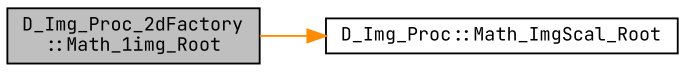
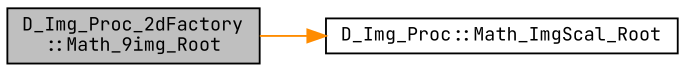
  digraph {
    rankdir=LR
    fontname="JetBrains Mono"
    node [color=black fontname="JetBrains Mono" fontsize=10 shape=record style=filled]
-   n1 [fillcolor=grey75 fontcolor=black height=0.2 label="D_Img_Proc_2dFactory\l::Math_1img_Root" width=0.4]
+   n1 [fillcolor=grey75 fontcolor=black height=0.2 label="D_Img_Proc_2dFactory\l::Math_9img_Root" width=0.4]
    n2 [fillcolor=white height=0.2 label="D_Img_Proc::Math_ImgScal_Root" width=0.4]
    n1 -> n2 [color=darkorange fontname="JetBrains Mono" fontsize=10 labelfontname=Helvetica labelfontsize=10 style=solid]
  }
